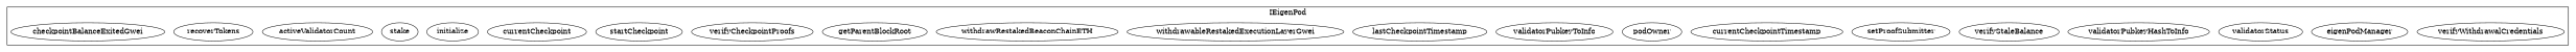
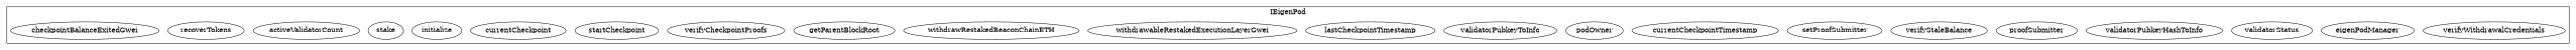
  strict digraph {
    n1 [label=verifyWithdrawalCredentials]
    n2 [label=eigenPodManager]
    n3 [label=validatorStatus]
    n4 [label=validatorPubkeyHashToInfo]
+   n5 [label=proofSubmitter]
    n6 [label=verifyStaleBalance]
    n7 [label=setProofSubmitter]
    n8 [label=currentCheckpointTimestamp]
    n9 [label=podOwner]
    n10 [label=validatorPubkeyToInfo]
    n11 [label=lastCheckpointTimestamp]
    n12 [label=withdrawableRestakedExecutionLayerGwei]
    n13 [label=withdrawRestakedBeaconChainETH]
    n14 [label=getParentBlockRoot]
    n15 [label=verifyCheckpointProofs]
    n16 [label=startCheckpoint]
    n17 [label=currentCheckpoint]
    n18 [label=initialize]
    n19 [label=stake]
    n20 [label=activeValidatorCount]
    n21 [label=recoverTokens]
    n22 [label=checkpointBalanceExitedGwei]
    subgraph cluster_1 {
      label=IEigenPod
      n1
      n2
      n3
      n4
+     n5
      n6
      n7
      n8
      n9
      n10
      n11
      n12
      n13
      n14
      n15
      n16
      n17
      n18
      n19
      n20
      n21
      n22
    }
    subgraph cluster_2 {
      label="[Solidity]"
    }
  }
